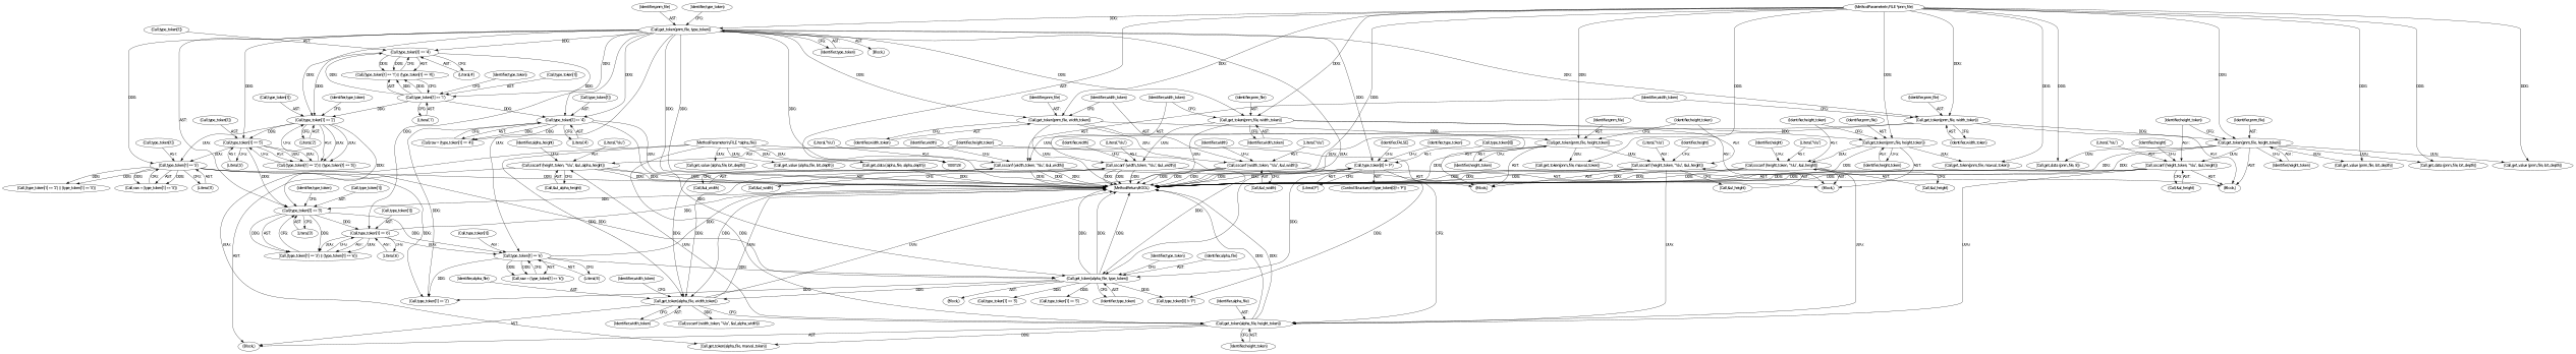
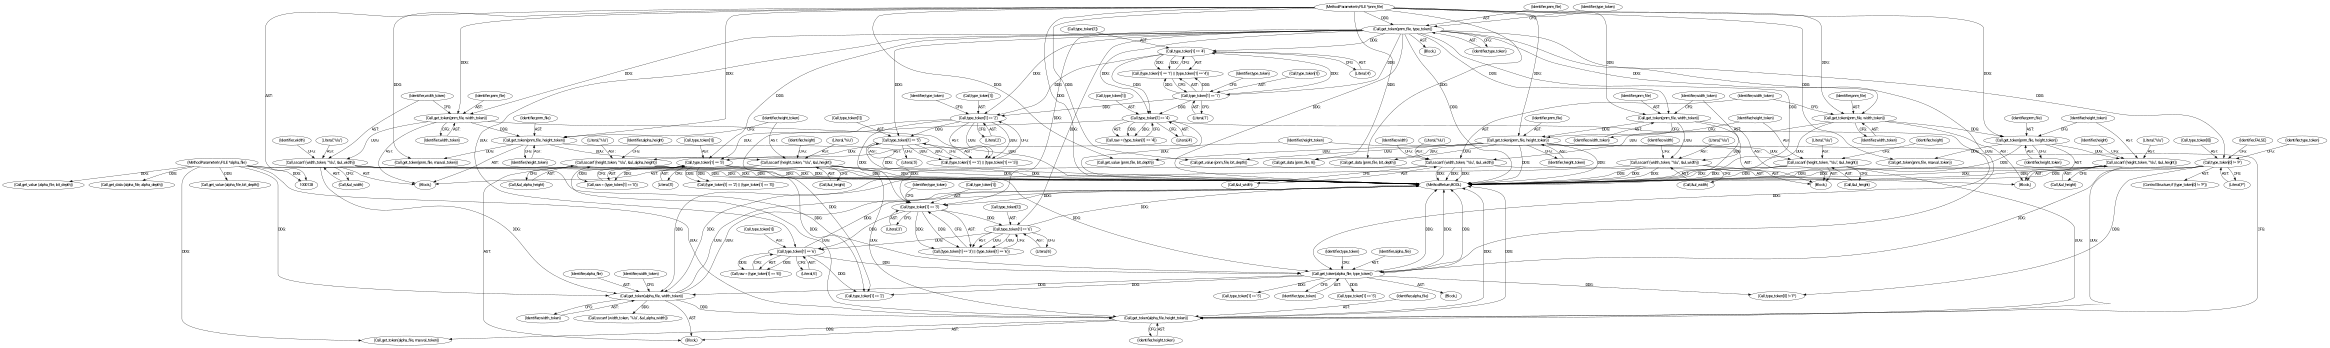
  digraph {
    fontname=Roboto
    node [fontname=Roboto]
    edge [fontname=Roboto]
    n1 [label="(Call,sscanf (height_token, \"%lu\", &ul_alpha_height))"]
    n2 [label="(Call,&ul_alpha_height)"]
    n3 [label="(Block,)"]
    n4 [label="(MethodReturn,BOOL)"]
    n5 [label="(Call,type_token[1] == '3')"]
    n6 [label="(Call,get_token(alpha_file, height_token))"]
    n7 [label="(Call,get_token(alpha_file, maxval_token))"]
    n8 [label="(Identifier,height_token)"]
    n9 [label="(Call,get_token(alpha_file, width_token))"]
    n10 [label="(Identifier,width_token)"]
    n11 [label="(Call,sscanf (width_token, \"%lu\", &ul_alpha_width))"]
    n12 [label="(Call,get_token(alpha_file, type_token))"]
    n13 [label="(Call,type_token[1] == '2')"]
    n14 [label="(Block,)"]
    n15 [label="(Call,type_token[1] == '5')"]
    n16 [label="(Call,type_token[0] != 'P')"]
    n17 [label="(Call,type_token[1] == '5')"]
    n18 [label="(Identifier,type_token)"]
    n19 [label="(MethodParameterIn,FILE *alpha_file)"]
    n20 [label="(Call,get_data (alpha_file, alpha_depth))"]
    n21 [label="(Call,get_value (alpha_file, bit_depth))"]
    n22 [label="(Call,get_value (alpha_file, bit_depth))"]
    1000128
    n24 [label="(Call,type_token[1] == '4')"]
    n25 [label="(Literal,'4')"]
    n26 [label="(Call,raw = (type_token[1] == '4'))"]
    n27 [label="(Call,type_token[1] == '4')"]
    n28 [label="(Call,type_token[1] == '2')"]
    n29 [label="(Literal,'4')"]
    n30 [label="(Call,(type_token[1] == '1') || (type_token[1] == '4'))"]
    n31 [label="(Call,type_token[1] == '5')"]
    n32 [label="(Call,type_token[1] == '5')"]
    n33 [label="(Call,(type_token[1] == '2') || (type_token[1] == '5'))"]
    n34 [label="(Literal,'2')"]
    n35 [label="(Call,type_token[1] == '1')"]
    n36 [label="(Call,get_token(pnm_file, type_token))"]
    n37 [label="(Call,type_token[0] != 'P')"]
    n38 [label="(Call,type_token[1] == '6')"]
    n39 [label="(Call,type_token[1] == '6')"]
    n40 [label="(Call,get_token(pnm_file, width_token))"]
    n41 [label="(Call,get_token(pnm_file, width_token))"]
    n42 [label="(Call,get_token(pnm_file, width_token))"]
    n43 [label="(Identifier,type_token)"]
    n44 [label="(Block,)"]
    n45 [label="(Literal,'1')"]
    n46 [label="(Call,(type_token[1] == '2') || (type_token[1] == '5'))"]
    n47 [label="(Literal,'5')"]
    n48 [label="(Call,raw = (type_token[1] == '5'))"]
    n49 [label="(Literal,'5')"]
    n50 [label="(ControlStructure,if (type_token[0] != 'P'))"]
    n51 [label="(Literal,'P')"]
    n52 [label="(Call,raw = (type_token[1] == '6'))"]
    n53 [label="(Literal,'6')"]
    n54 [label="(Call,(type_token[1] == '3') || (type_token[1] == '6'))"]
    n55 [label="(Literal,'6')"]
    n56 [label="(Literal,'3')"]
    n57 [label="(Call,get_token(pnm_file, height_token))"]
    n58 [label="(Call,sscanf (width_token, \"%lu\", &ul_width))"]
    n59 [label="(Block,)"]
    n60 [label="(Identifier,width_token)"]
    n61 [label="(Call,get_token(pnm_file, height_token))"]
    n62 [label="(Call,sscanf (width_token, \"%lu\", &ul_width))"]
    n63 [label="(Block,)"]
    n64 [label="(Identifier,width_token)"]
    n65 [label="(Call,get_token(pnm_file, height_token))"]
    n66 [label="(Call,sscanf (width_token, \"%lu\", &ul_width))"]
    n67 [label="(Block,)"]
    n68 [label="(Identifier,width_token)"]
    n69 [label="(MethodParameterIn,FILE *pnm_file)"]
    n70 [label="(Call,get_data (pnm_file, bit_depth))"]
    n71 [label="(Call,get_token(pnm_file, maxval_token))"]
    n72 [label="(Call,get_value (pnm_file, bit_depth))"]
    n73 [label="(Call,get_value (pnm_file, bit_depth))"]
    n74 [label="(Call,get_data (pnm_file, 8))"]
    n75 [label="(Call,get_token(pnm_file, maxval_token))"]
    n76 [label="(Call,sscanf (height_token, \"%lu\", &ul_height))"]
    n77 [label="(Identifier,height_token)"]
    n78 [label="(Call,sscanf (height_token, \"%lu\", &ul_height))"]
    n79 [label="(Identifier,height_token)"]
    n80 [label="(Call,sscanf (height_token, \"%lu\", &ul_height))"]
    n81 [label="(Identifier,height_token)"]
    n82 [label="(Call,&ul_width)"]
    n83 [label="(Call,&ul_width)"]
    n84 [label="(Call,&ul_width)"]
    n85 [label="(Call,&ul_height)"]
    n86 [label="(Call,&ul_height)"]
    n87 [label="(Call,&ul_height)"]
    n88 [label="(Identifier,width)"]
    n89 [label="(Identifier,height_token)"]
    n90 [label="(Identifier,width_token)"]
    n91 [label="(Identifier,pnm_file)"]
    n92 [label="(Call,type_token[1])"]
    n93 [label="(Identifier,type_token)"]
    n94 [label="(Identifier,height)"]
    n95 [label="(Literal,\"%lu\")"]
    n96 [label="(Identifier,pnm_file)"]
    n97 [label="(Identifier,pnm_file)"]
    n98 [label="(Call,type_token[1])"]
    n99 [label="(Identifier,height_token)"]
    n100 [label="(Literal,\"%lu\")"]
    n101 [label="(Identifier,type_token)"]
    n102 [label="(Call,type_token[1])"]
    n103 [label="(Identifier,height_token)"]
    n104 [label="(Call,type_token[1])"]
    n105 [label="(Identifier,alpha_file)"]
    n106 [label="(Identifier,alpha_file)"]
    n107 [label="(Identifier,height_token)"]
    n108 [label="(Literal,\"%lu\")"]
    n109 [label="(Identifier,pnm_file)"]
    n110 [label="(Literal,\"%lu\")"]
    n111 [label="(Identifier,type_token)"]
    n112 [label="(Identifier,type_token)"]
    n113 [label="(Identifier,width_token)"]
    n114 [label="(Call,type_token[0])"]
    n115 [label="(Identifier,pnm_file)"]
    n116 [label="(Identifier,alpha_file)"]
    n117 [label="(Call,type_token[1])"]
    n118 [label="(Identifier,FALSE)"]
    n119 [label="(Literal,\"%lu\")"]
    n120 [label="(Call,type_token[1])"]
    n121 [label="(Call,type_token[1])"]
    n122 [label="(Identifier,type_token)"]
    n123 [label="(Call,type_token[1])"]
    n124 [label="(Identifier,type_token)"]
    n125 [label="(Identifier,width_token)"]
    n126 [label="(Literal,\"%lu\")"]
    n127 [label="(Identifier,width)"]
    n128 [label="(Identifier,pnm_file)"]
    n129 [label="(Literal,\"%lu\")"]
    n130 [label="(Identifier,width_token)"]
    n131 [label="(Identifier,alpha_height)"]
    n132 [label="(Identifier,width)"]
    n133 [label="(Identifier,pnm_file)"]
    n134 [label="(Identifier,height)"]
    n135 [label="(Call,type_token[1])"]
    n136 [label="(Identifier,height)"]
    n1 -> n2 [label="CFG: "]
    n1 -> n3 [label="AST: "]
    n1 -> n4 [label="DDG: "]
    n1 -> n4 [label="DDG: "]
    n1 -> n4 [label="DDG: "]
    n2 -> n1 [label="AST: "]
    n4 -> n5 [label="DDG: "]
    n5 -> n38 [label="DDG: "]
    n5 -> n39 [label="DDG: "]
    n5 -> n54 [label="AST: "]
    n5 -> n54 [label="DDG: "]
    n5 -> n54 [label="DDG: "]
    n5 -> n56 [label="CFG: "]
    n6 -> n1 [label="DDG: "]
    n6 -> n3 [label="AST: "]
    n6 -> n4 [label="DDG: "]
    n6 -> n4 [label="DDG: "]
    n6 -> n7 [label="DDG: "]
    n6 -> n8 [label="CFG: "]
    n8 -> n6 [label="AST: "]
    n9 -> n3 [label="AST: "]
    n9 -> n4 [label="DDG: "]
    n9 -> n4 [label="DDG: "]
-   n9 -> n6 [label="CFG: "]
+   n9 -> n6 [label="DDG: "]
    n9 -> n10 [label="CFG: "]
    n9 -> n11 [label="DDG: "]
    n10 -> n9 [label="AST: "]
    n12 -> n4 [label="DDG: "]
    n12 -> n4 [label="DDG: "]
    n12 -> n4 [label="DDG: "]
    n12 -> n9 [label="DDG: "]
    n12 -> n13 [label="DDG: "]
    n12 -> n14 [label="AST: "]
    n12 -> n15 [label="DDG: "]
    n12 -> n16 [label="DDG: "]
    n12 -> n17 [label="DDG: "]
    n12 -> n18 [label="CFG: "]
    n18 -> n12 [label="AST: "]
-   n20 -> n4 [label="DDG: "]
+   n19 -> n4 [label="DDG: "]
    n19 -> n6 [label="DDG: "]
    n19 -> n7 [label="DDG: "]
    n19 -> n9 [label="DDG: "]
    n19 -> n12 [label="DDG: "]
    n19 -> n20 [label="DDG: "]
    n19 -> n21 [label="DDG: "]
    n19 -> n22 [label="DDG: "]
    n19 -> 1000128 [label="DDG: "]
    n24 -> n4 [label="DDG: "]
    n24 -> n12 [label="DDG: "]
    n24 -> n13 [label="DDG: "]
    n24 -> n25 [label="CFG: "]
    n24 -> n26 [label="AST: "]
    n24 -> n26 [label="DDG: "]
    n24 -> n26 [label="DDG: "]
    n25 -> n24 [label="AST: "]
    n26 -> n24 [label="CFG: "]
    n27 -> n24 [label="DDG: "]
    n27 -> n28 [label="DDG: "]
    n27 -> n29 [label="CFG: "]
    n27 -> n30 [label="AST: "]
    n27 -> n30 [label="DDG: "]
    n27 -> n30 [label="DDG: "]
    n28 -> n5 [label="DDG: "]
    n28 -> n31 [label="DDG: "]
    n28 -> n32 [label="DDG: "]
    n28 -> n33 [label="AST: "]
    n28 -> n33 [label="DDG: "]
    n28 -> n33 [label="DDG: "]
    n28 -> n34 [label="CFG: "]
    n29 -> n27 [label="AST: "]
    n30 -> n27 [label="CFG: "]
    n30 -> n35 [label="CFG: "]
    n31 -> n4 [label="DDG: "]
    n31 -> n12 [label="DDG: "]
    n31 -> n13 [label="DDG: "]
    n31 -> n46 [label="DDG: "]
    n31 -> n46 [label="DDG: "]
    n31 -> n47 [label="CFG: "]
    n31 -> n48 [label="AST: "]
    n31 -> n48 [label="DDG: "]
    n31 -> n48 [label="DDG: "]
    n32 -> n5 [label="DDG: "]
    n32 -> n31 [label="DDG: "]
    n32 -> n33 [label="AST: "]
    n32 -> n33 [label="DDG: "]
    n32 -> n33 [label="DDG: "]
    n32 -> n49 [label="CFG: "]
    n33 -> n28 [label="CFG: "]
    n33 -> n32 [label="CFG: "]
    n34 -> n28 [label="AST: "]
    n35 -> n24 [label="DDG: "]
    n35 -> n27 [label="DDG: "]
    n35 -> n28 [label="DDG: "]
    n35 -> n30 [label="AST: "]
    n35 -> n30 [label="DDG: "]
    n35 -> n30 [label="DDG: "]
    n35 -> n45 [label="CFG: "]
    n36 -> n4 [label="DDG: "]
    n36 -> n4 [label="DDG: "]
    n36 -> n4 [label="DDG: "]
-   n36 -> n5 [label="AST: "]
+   n36 -> n5 [label="DDG: "]
    n36 -> n12 [label="DDG: "]
    n36 -> n24 [label="DDG: "]
    n36 -> n27 [label="DDG: "]
    n36 -> n28 [label="DDG: "]
    n36 -> n31 [label="DDG: "]
    n36 -> n32 [label="DDG: "]
    n36 -> n35 [label="DDG: "]
    n36 -> n37 [label="DDG: "]
    n36 -> n38 [label="DDG: "]
    n36 -> n39 [label="DDG: "]
    n36 -> n40 [label="DDG: "]
    n36 -> n41 [label="DDG: "]
    n36 -> n42 [label="DDG: "]
    n36 -> n43 [label="CFG: "]
    n36 -> n44 [label="AST: "]
    n37 -> n4 [label="DDG: "]
    n37 -> n4 [label="DDG: "]
    n37 -> n12 [label="DDG: "]
    n37 -> n16 [label="DDG: "]
    n37 -> n50 [label="AST: "]
    n37 -> n51 [label="CFG: "]
    n38 -> n4 [label="DDG: "]
    n38 -> n12 [label="DDG: "]
    n38 -> n13 [label="DDG: "]
    n38 -> n52 [label="AST: "]
    n38 -> n52 [label="DDG: "]
    n38 -> n52 [label="DDG: "]
    n38 -> n53 [label="CFG: "]
    n39 -> n4 [label="DDG: "]
    n39 -> n38 [label="DDG: "]
    n39 -> n54 [label="AST: "]
    n39 -> n54 [label="DDG: "]
    n39 -> n54 [label="DDG: "]
    n39 -> n55 [label="CFG: "]
    n40 -> n4 [label="DDG: "]
    n40 -> n57 [label="DDG: "]
    n40 -> n58 [label="DDG: "]
    n40 -> n59 [label="AST: "]
    n40 -> n60 [label="CFG: "]
    n41 -> n4 [label="DDG: "]
    n41 -> n61 [label="DDG: "]
    n41 -> n62 [label="DDG: "]
    n41 -> n63 [label="AST: "]
    n41 -> n64 [label="CFG: "]
    n42 -> n4 [label="DDG: "]
    n42 -> n65 [label="DDG: "]
    n42 -> n66 [label="DDG: "]
    n42 -> n67 [label="AST: "]
    n42 -> n68 [label="CFG: "]
    n43 -> n36 [label="AST: "]
    n45 -> n35 [label="AST: "]
    n47 -> n31 [label="AST: "]
    n48 -> n31 [label="CFG: "]
    n49 -> n32 [label="AST: "]
    n51 -> n37 [label="AST: "]
    n52 -> n38 [label="CFG: "]
    n53 -> n38 [label="AST: "]
    n54 -> n5 [label="CFG: "]
    n54 -> n39 [label="CFG: "]
    n55 -> n39 [label="AST: "]
    n56 -> n5 [label="AST: "]
    n57 -> n4 [label="DDG: "]
    n57 -> n59 [label="AST: "]
    n57 -> n71 [label="DDG: "]
    n57 -> n76 [label="DDG: "]
    n57 -> n77 [label="CFG: "]
    n58 -> n4 [label="DDG: "]
    n58 -> n4 [label="DDG: "]
    n58 -> n4 [label="DDG: "]
    n58 -> n9 [label="DDG: "]
    n58 -> n59 [label="AST: "]
    n58 -> n82 [label="CFG: "]
    n60 -> n40 [label="AST: "]
    n61 -> n4 [label="DDG: "]
    n61 -> n63 [label="AST: "]
    n61 -> n75 [label="DDG: "]
    n61 -> n78 [label="DDG: "]
    n61 -> n79 [label="CFG: "]
    n62 -> n4 [label="DDG: "]
    n62 -> n4 [label="DDG: "]
    n62 -> n4 [label="DDG: "]
    n62 -> n9 [label="DDG: "]
    n62 -> n63 [label="AST: "]
    n62 -> n83 [label="CFG: "]
    n64 -> n41 [label="AST: "]
    n65 -> n4 [label="DDG: "]
    n65 -> n4 [label="DDG: "]
    n65 -> n67 [label="AST: "]
    n65 -> n70 [label="DDG: "]
    n65 -> n72 [label="DDG: "]
    n65 -> n73 [label="DDG: "]
    n65 -> n74 [label="DDG: "]
    n65 -> n80 [label="DDG: "]
    n65 -> n81 [label="CFG: "]
    n66 -> n4 [label="DDG: "]
    n66 -> n4 [label="DDG: "]
    n66 -> n4 [label="DDG: "]
    n66 -> n9 [label="DDG: "]
    n66 -> n67 [label="AST: "]
    n66 -> n84 [label="CFG: "]
    n68 -> n42 [label="AST: "]
    n69 -> n4 [label="DDG: "]
    n69 -> 1000128 [label="AST: "]
    n69 -> n36 [label="DDG: "]
    n69 -> n40 [label="DDG: "]
    n69 -> n41 [label="DDG: "]
    n69 -> n42 [label="DDG: "]
    n69 -> n57 [label="DDG: "]
    n69 -> n61 [label="DDG: "]
    n69 -> n65 [label="DDG: "]
    n69 -> n70 [label="DDG: "]
    n69 -> n71 [label="DDG: "]
    n69 -> n72 [label="DDG: "]
    n69 -> n73 [label="DDG: "]
    n69 -> n74 [label="DDG: "]
    n69 -> n75 [label="DDG: "]
    n76 -> n4 [label="DDG: "]
    n76 -> n4 [label="DDG: "]
    n76 -> n4 [label="DDG: "]
    n76 -> n6 [label="DDG: "]
    n76 -> n59 [label="AST: "]
    n76 -> n85 [label="CFG: "]
    n77 -> n57 [label="AST: "]
    n78 -> n4 [label="DDG: "]
    n78 -> n4 [label="DDG: "]
    n78 -> n4 [label="DDG: "]
    n78 -> n6 [label="DDG: "]
    n78 -> n63 [label="AST: "]
    n78 -> n86 [label="CFG: "]
    n79 -> n61 [label="AST: "]
    n80 -> n4 [label="DDG: "]
    n80 -> n4 [label="DDG: "]
    n80 -> n4 [label="DDG: "]
    n80 -> n6 [label="DDG: "]
    n80 -> n67 [label="AST: "]
    n80 -> n87 [label="CFG: "]
    n81 -> n65 [label="AST: "]
    n82 -> n58 [label="AST: "]
    n83 -> n62 [label="AST: "]
    n84 -> n66 [label="AST: "]
    n85 -> n76 [label="AST: "]
    n86 -> n78 [label="AST: "]
    n87 -> n80 [label="AST: "]
    n88 -> n62 [label="CFG: "]
    n89 -> n61 [label="CFG: "]
    n89 -> n78 [label="AST: "]
    n90 -> n40 [label="CFG: "]
    n90 -> n58 [label="AST: "]
    n91 -> n40 [label="AST: "]
    n92 -> n38 [label="AST: "]
    n93 -> n37 [label="CFG: "]
    n94 -> n78 [label="CFG: "]
    n95 -> n66 [label="AST: "]
    n96 -> n57 [label="AST: "]
    n97 -> n36 [label="AST: "]
    n98 -> n5 [label="AST: "]
    n99 -> n57 [label="CFG: "]
    n99 -> n76 [label="AST: "]
    n100 -> n62 [label="AST: "]
    n101 -> n12 [label="CFG: "]
    n102 -> n27 [label="AST: "]
    n103 -> n65 [label="CFG: "]
    n103 -> n80 [label="AST: "]
    n104 -> n32 [label="AST: "]
    n105 -> n6 [label="AST: "]
    n106 -> n12 [label="AST: "]
    n107 -> n1 [label="AST: "]
    n107 -> n6 [label="CFG: "]
    n108 -> n58 [label="AST: "]
    n109 -> n42 [label="AST: "]
    n110 -> n78 [label="AST: "]
    n111 -> n35 [label="CFG: "]
    n112 -> n36 [label="CFG: "]
    n113 -> n42 [label="CFG: "]
    n113 -> n66 [label="AST: "]
    n114 -> n37 [label="AST: "]
    n115 -> n65 [label="AST: "]
    n116 -> n9 [label="AST: "]
    n117 -> n24 [label="AST: "]
    n118 -> n37 [label="CFG: "]
    n119 -> n80 [label="AST: "]
    n120 -> n31 [label="AST: "]
    n121 -> n39 [label="AST: "]
    n122 -> n28 [label="CFG: "]
    n123 -> n28 [label="AST: "]
    n124 -> n5 [label="CFG: "]
    n125 -> n9 [label="CFG: "]
    n126 -> n1 [label="AST: "]
    n127 -> n58 [label="CFG: "]
    n128 -> n41 [label="AST: "]
    n129 -> n76 [label="AST: "]
    n130 -> n41 [label="CFG: "]
    n130 -> n62 [label="AST: "]
    n131 -> n1 [label="CFG: "]
    n132 -> n66 [label="CFG: "]
    n133 -> n61 [label="AST: "]
    n134 -> n76 [label="CFG: "]
    n135 -> n35 [label="AST: "]
    n136 -> n80 [label="CFG: "]
  }
